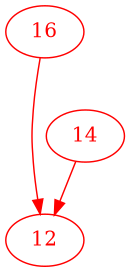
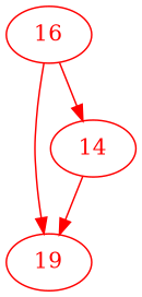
  digraph {
    fontname="DejaVu Serif"
    node [color=red fontcolor=red fontname="DejaVu Serif"]
    edge [color=red fontname="DejaVu Serif"]
    16
-   12
+   12 [label=19]
    14
    16 -> 12
+   16 -> 14
    14 -> 12
  }
